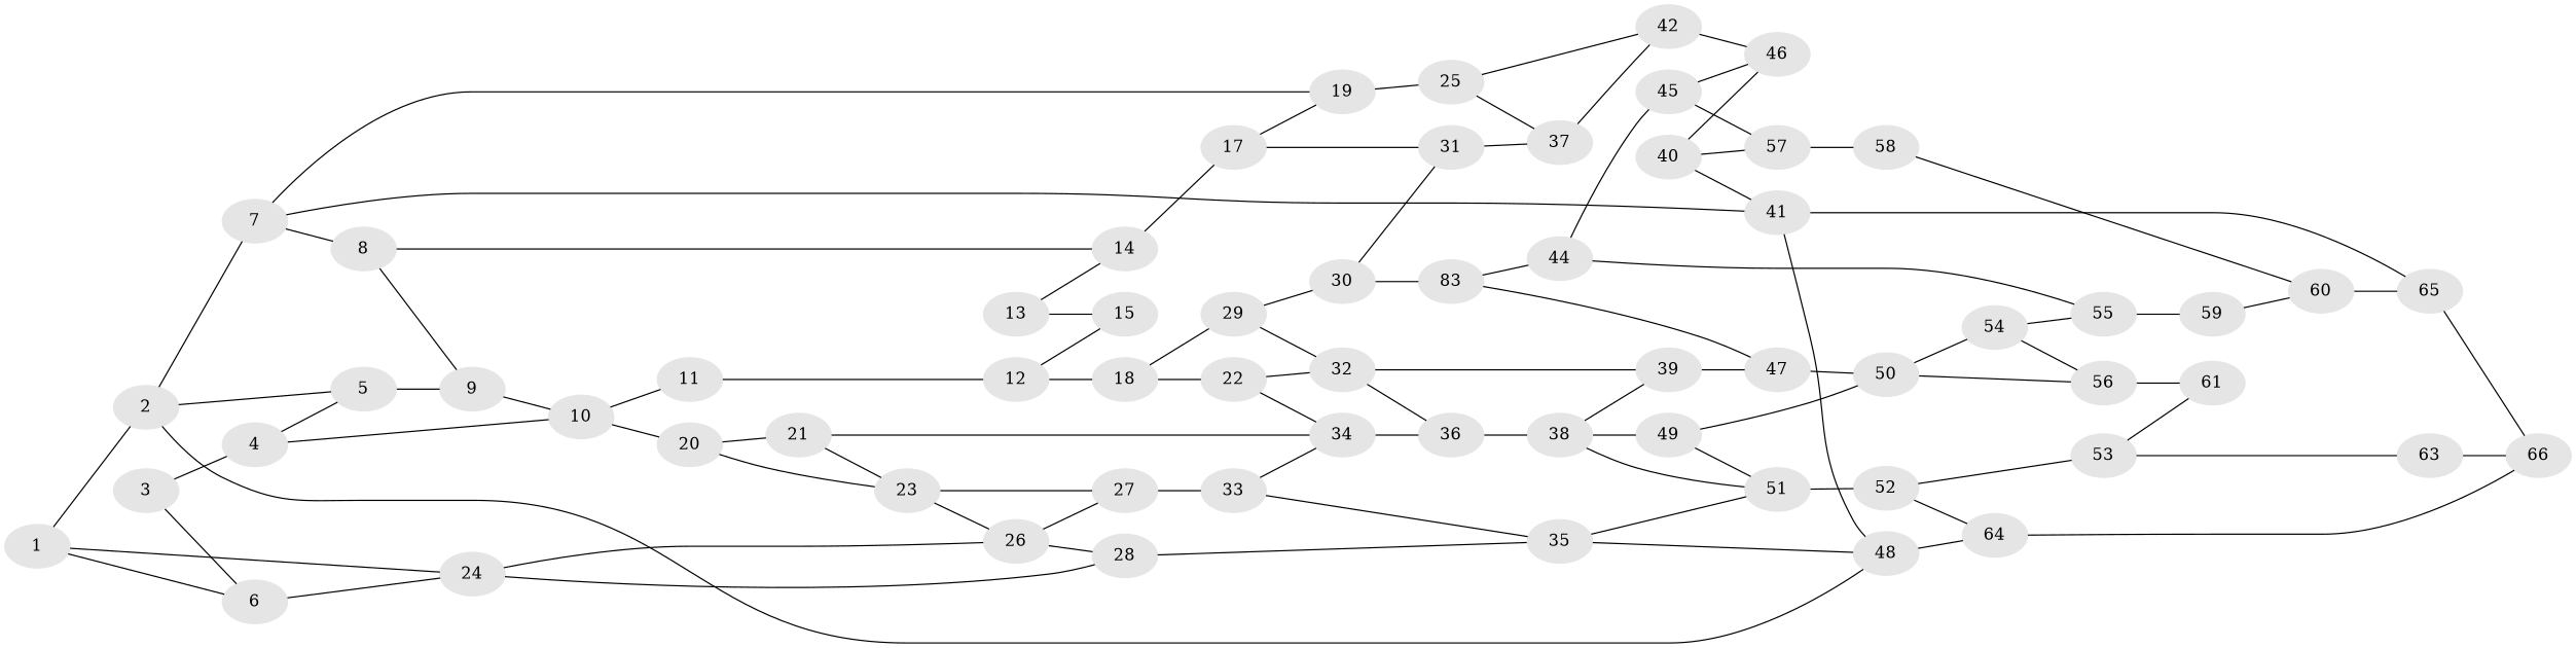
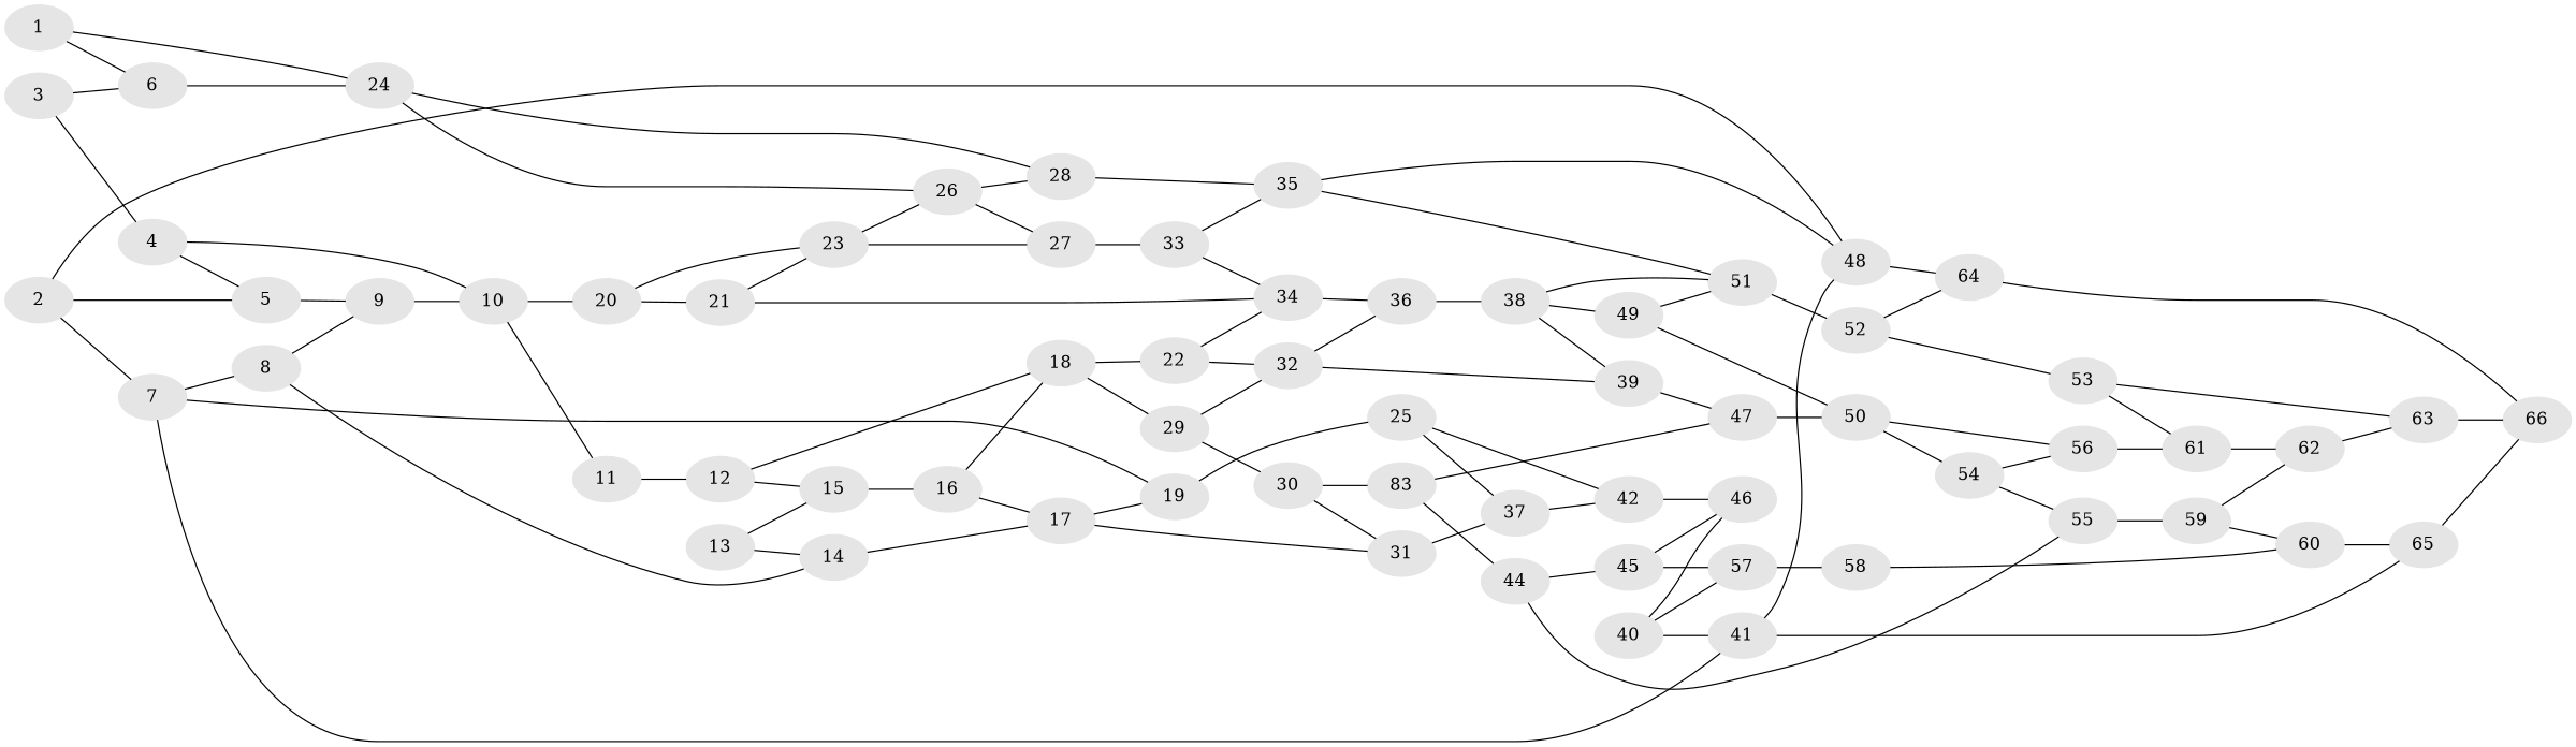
  graph {
    rankdir=LR
    node [color=gray90 style=filled]
    edge [weight=1.0]
    1
    2
    6
    24
    5
    7
    48
    26
    28
    9
    8
    19
    41
    64
    3
    4
    10
    11
    20
    14
    25
    65
    17
    12
    21
    23
    15
    18
+   16
    22
    29
    13
    31
    37
    34
    32
    30
    42
    27
    36
    39
    33
    35
    46
    51
    n46 [label=83]
    47
    44
    38
    52
    49
    50
    40
    57
    58
    66
    45
    55
    59
    54
    56
    61
    53
    63
+   62
    60
-   1 -- 2
    1 -- 6
    1 -- 24
    2 -- 5
    2 -- 7
    2 -- 48
    6 -- 24
    24 -- 26
    24 -- 28
    5 -- 9
    7 -- 8
    7 -- 19
    7 -- 41
    48 -- 64 [weight=2.0]
    26 -- 28
    26 -- 27
    28 -- 35
    9 -- 10
    8 -- 9
    8 -- 14
    19 -- 25
    41 -- 48
    41 -- 65
    64 -- 66
    3 -- 6 [weight=2.0]
    3 -- 4
    4 -- 5
    4 -- 10
    10 -- 11
    10 -- 20
    11 -- 12
    20 -- 21
    20 -- 23
    14 -- 17
    25 -- 37
    25 -- 42
    65 -- 66
    17 -- 19
    17 -- 31
    12 -- 15
    12 -- 18
    21 -- 23
    21 -- 34
    23 -- 26
    23 -- 27
+   15 -- 16
    18 -- 22
    18 -- 29
+   16 -- 17
+   16 -- 18
    22 -- 34
    22 -- 32
    29 -- 32
    29 -- 30
    13 -- 14
    13 -- 15 [weight=2.0]
    31 -- 37 [weight=2.0]
    37 -- 42
    34 -- 36
    32 -- 36
    32 -- 39
    30 -- 31
    30 -- n46
    42 -- 46 [weight=2.0]
    27 -- 33
    36 -- 38
    39 -- 47
    33 -- 34
    33 -- 35
    35 -- 48
    35 -- 51
    51 -- 52
    n46 -- 47
    n46 -- 44
    47 -- 50
    44 -- 45
    44 -- 55
    38 -- 39
    38 -- 51
    38 -- 49
    52 -- 64
    52 -- 53
    49 -- 51
    49 -- 50
    50 -- 54
    50 -- 56
    40 -- 41
    40 -- 46
    40 -- 57
    57 -- 58 [weight=2.0]
    58 -- 60
    45 -- 46
    45 -- 57
    55 -- 59
+   59 -- 62
    59 -- 60
    54 -- 55
    54 -- 56
    56 -- 61 [weight=2.0]
+   61 -- 62
    53 -- 61
    53 -- 63
    63 -- 66 [weight=2.0]
+   62 -- 63
    60 -- 65
  }
